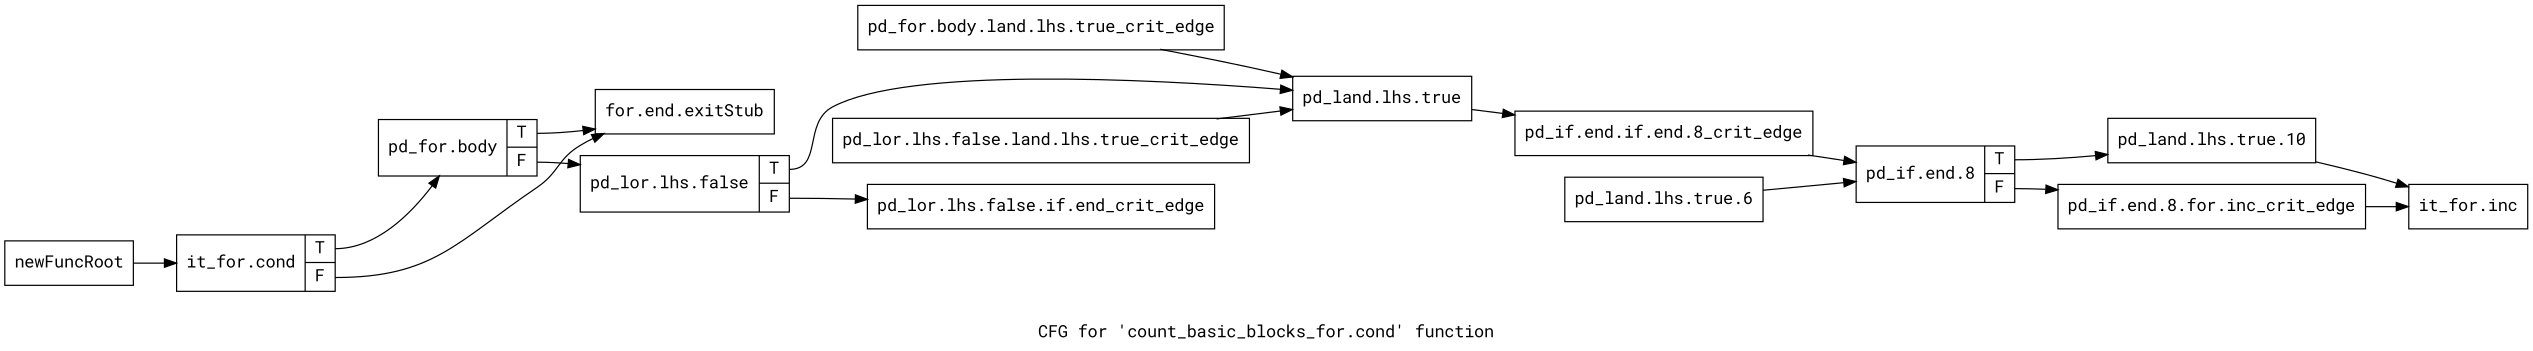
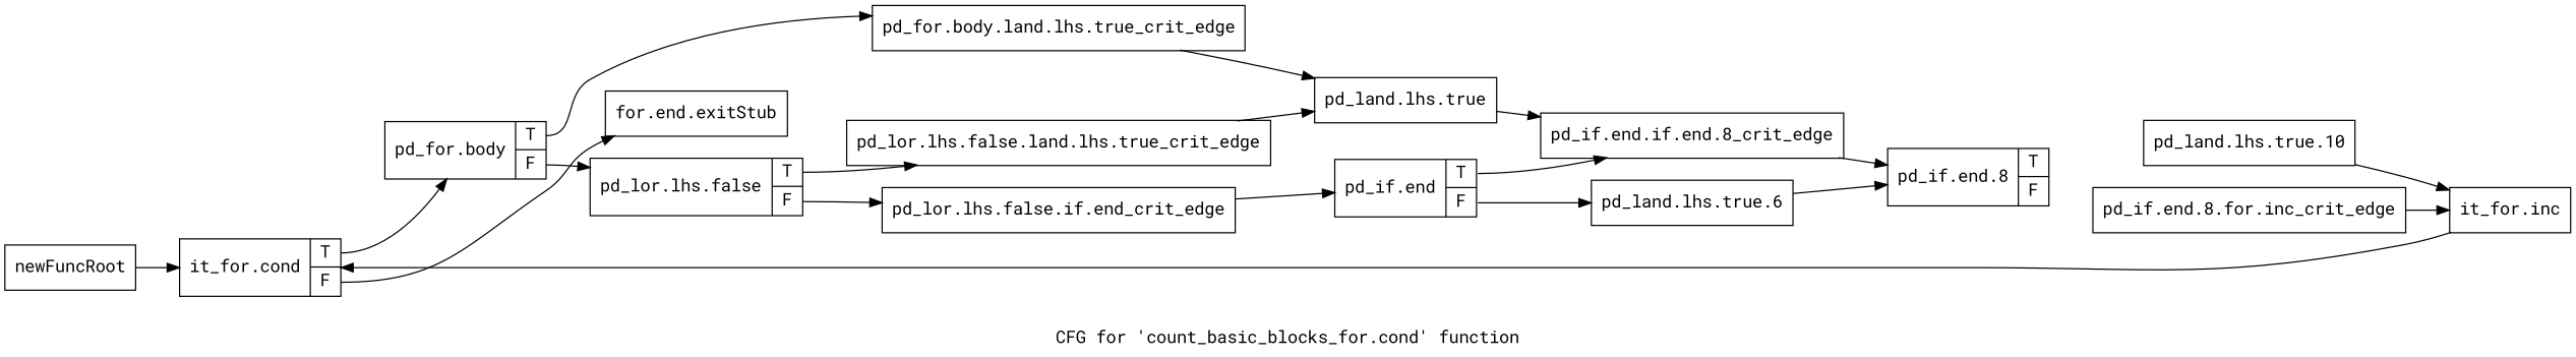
  digraph {
    fontname="Roboto Mono"
    label="CFG for 'count_basic_blocks_for.cond' function"
    rankdir=LR
    node [fontname="Roboto Mono" shape=record]
    edge [fontname="Roboto Mono"]
    n1 [label="{newFuncRoot}"]
    n2 [label="{it_for.cond|{<s0>T|<s1>F}}"]
    n3 [label="{for.end.exitStub}"]
    n4 [label="{pd_for.body|{<s0>T|<s1>F}}"]
    n5 [label="{pd_for.body.land.lhs.true_crit_edge}"]
    n6 [label="{pd_lor.lhs.false|{<s0>T|<s1>F}}"]
    n7 [label="{pd_land.lhs.true}"]
    n8 [label="{pd_lor.lhs.false.land.lhs.true_crit_edge}"]
    n9 [label="{pd_lor.lhs.false.if.end_crit_edge}"]
    n10 [label="{pd_if.end.if.end.8_crit_edge}"]
+   n11 [label="{pd_if.end|{<s0>T|<s1>F}}"]
    n12 [label="{pd_land.lhs.true.6}"]
    n13 [label="{pd_if.end.8|{<s0>T|<s1>F}}"]
    n14 [label="{pd_land.lhs.true.10}"]
    n15 [label="{pd_if.end.8.for.inc_crit_edge}"]
    n16 [label="{it_for.inc}"]
    n1 -> n2
    n2 -> n3 [tailport=s1]
    n2 -> n4 [tailport=s0]
-   n4 -> n3 [tailport=s0]
+   n4 -> n5 [tailport=s0]
    n4 -> n6 [tailport=s1]
    n5 -> n7
-   n6 -> n7 [tailport=s0]
+   n6 -> n8 [tailport=s0]
    n6 -> n9 [tailport=s1]
    n7 -> n10
    n8 -> n7
+   n9 -> n11
    n10 -> n13
+   n11 -> n10 [tailport=s0]
+   n11 -> n12 [tailport=s1]
    n12 -> n13
-   n13 -> n14 [tailport=s0]
-   n13 -> n15 [tailport=s1]
    n14 -> n16
    n15 -> n16
+   n16 -> n2
  }
